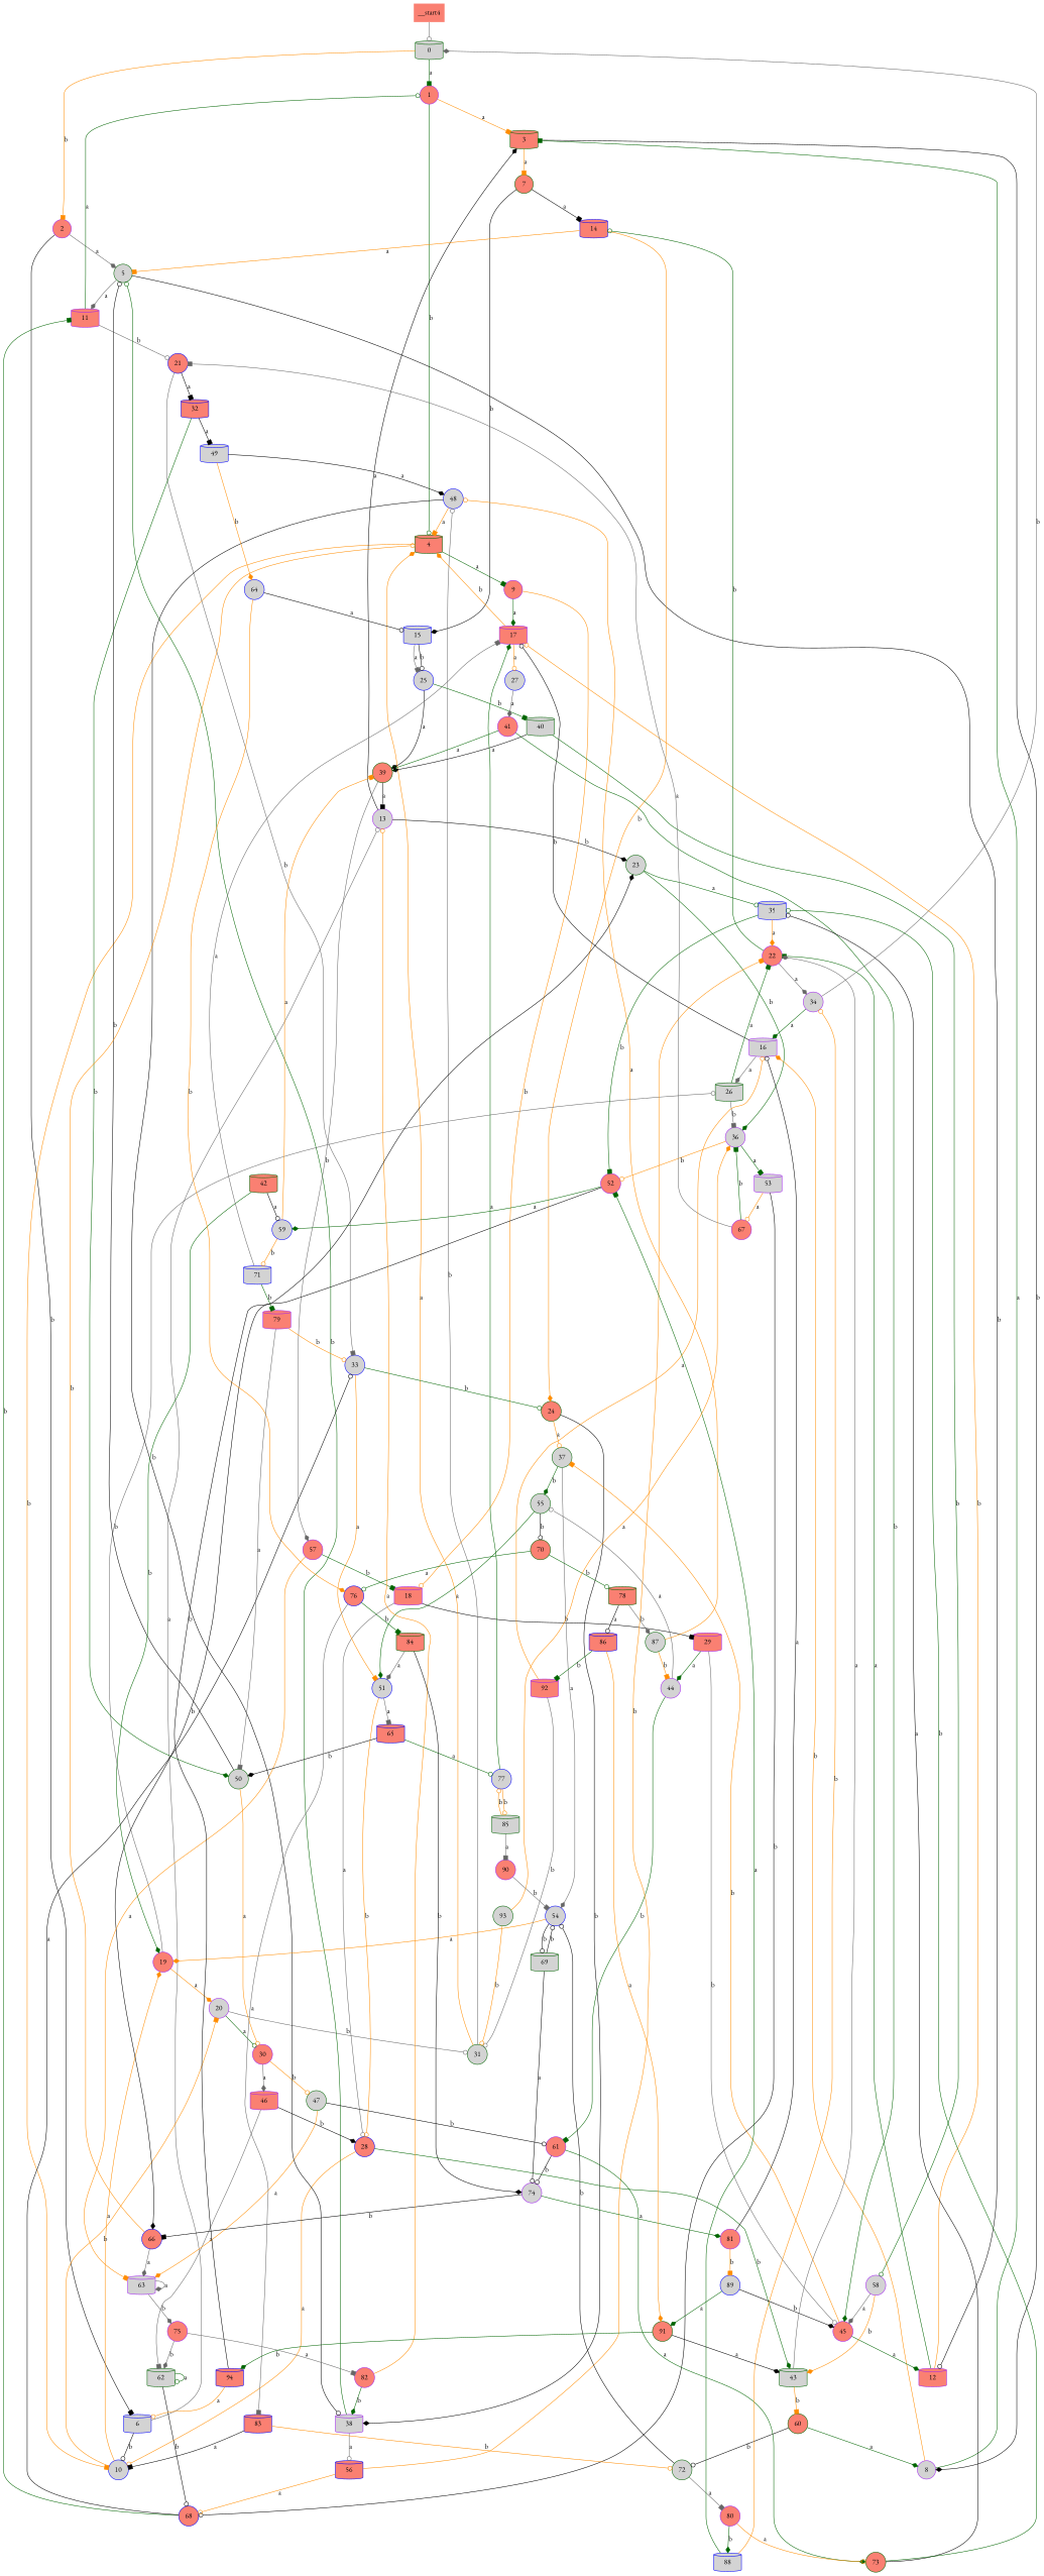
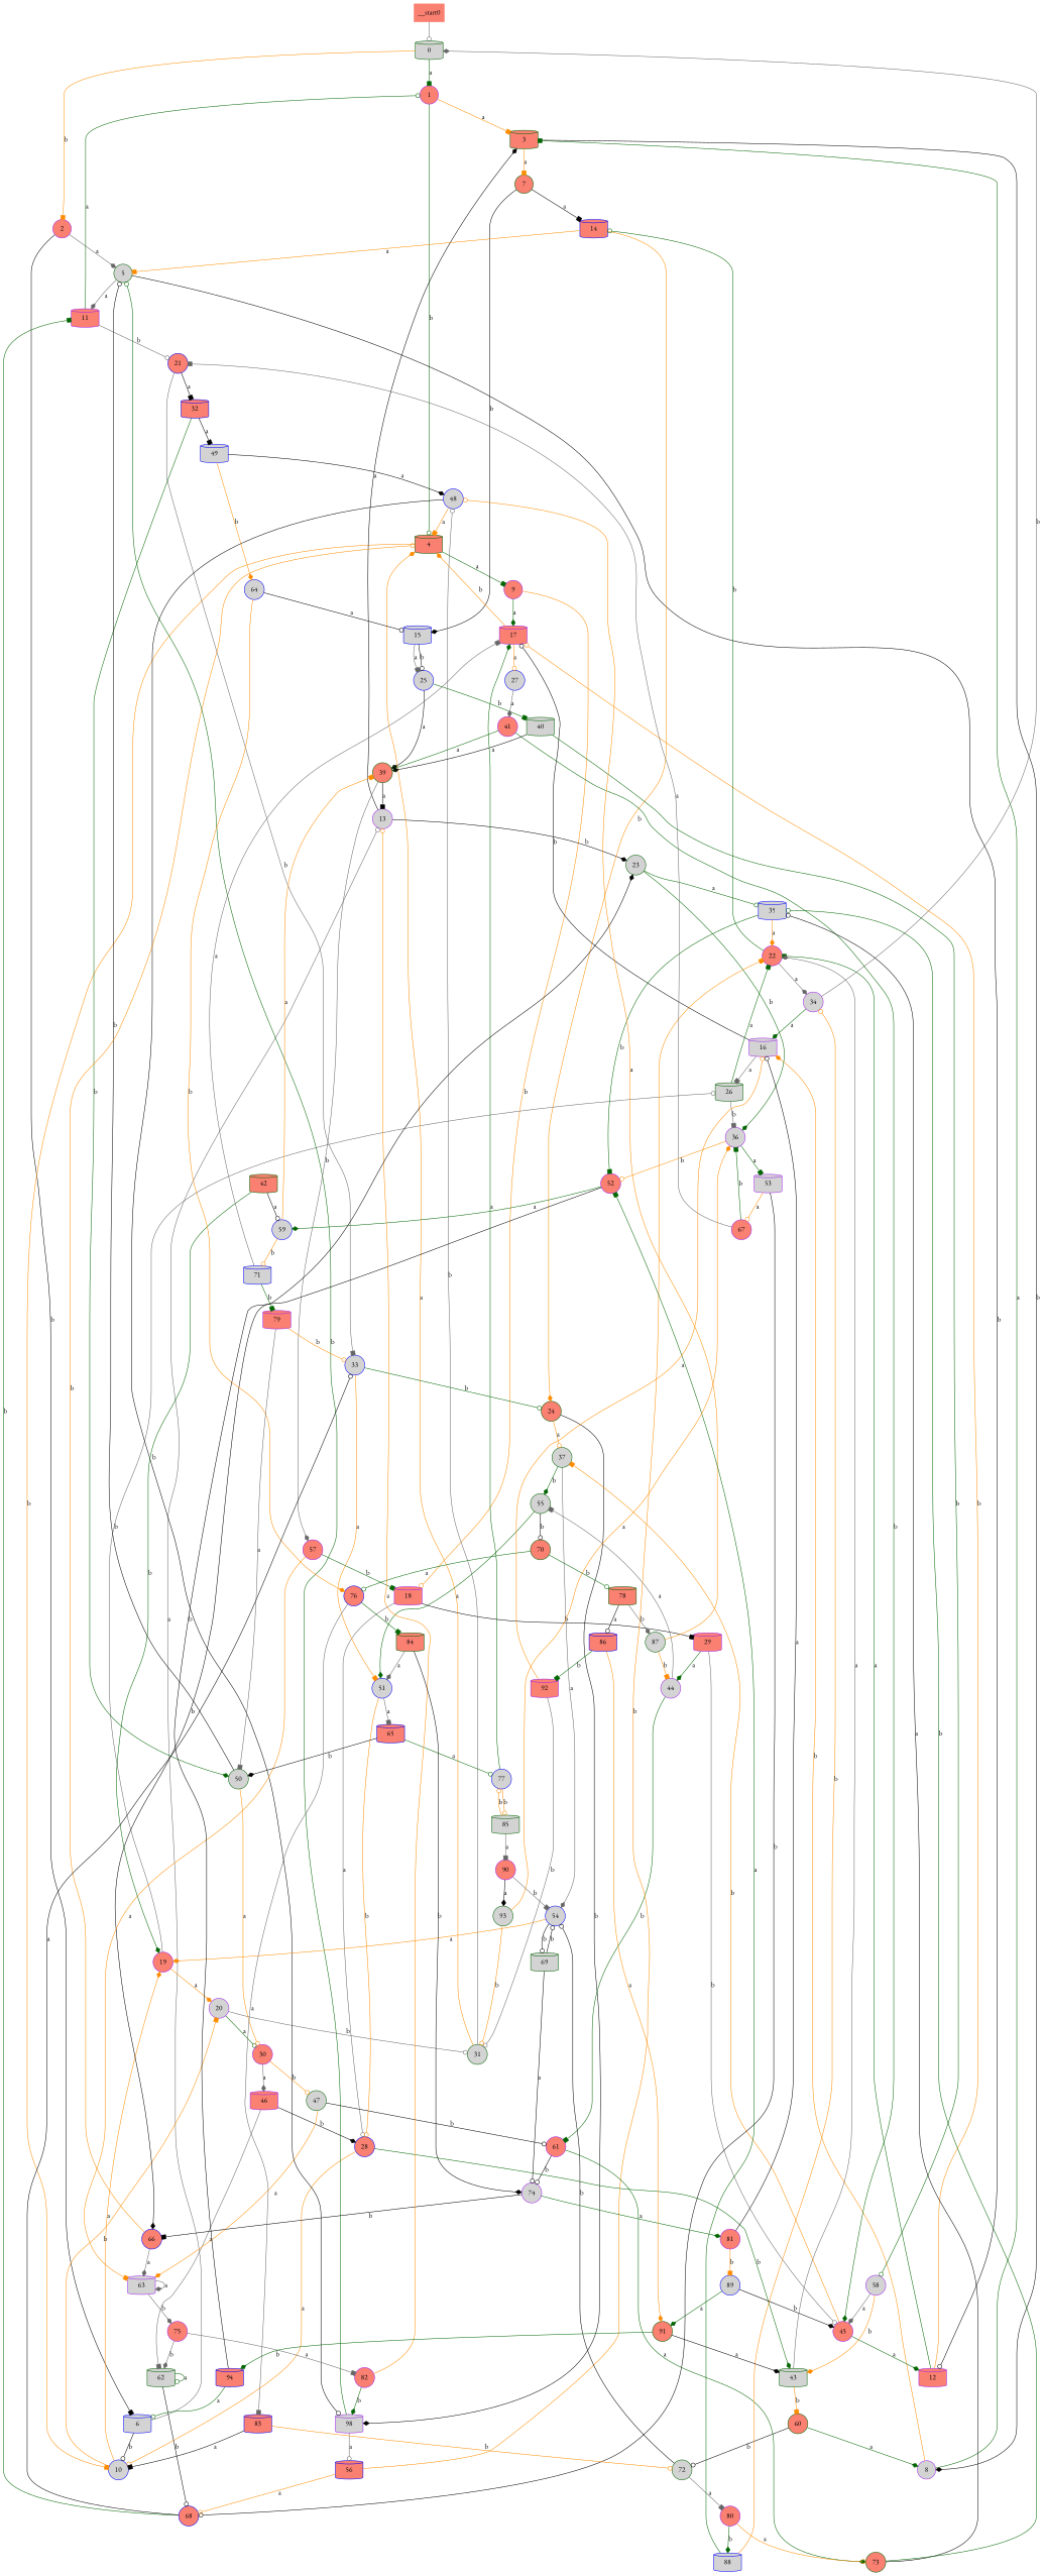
  digraph {
    fontname="EB Garamond"
    node [color=purple fillcolor=salmon fontname="EB Garamond" shape=circle style=filled]
    edge [arrowhead=odot color=darkorange fontname="EB Garamond"]
-   __start0 [color=blue shape=none label=__start4]
+   __start0 [color=blue shape=none]
    0 [color=darkgreen fillcolor=lightgrey shape=cylinder]
    1
    2
    3 [color=darkgreen shape=cylinder]
    4 [color=darkgreen shape=cylinder]
    5 [color=darkgreen fillcolor=lightgrey]
    6 [color=blue fillcolor=lightgrey shape=cylinder]
    7 [color=darkgreen]
    8 [fillcolor=lightgrey]
    9
    10 [color=blue fillcolor=lightgrey]
    11 [shape=cylinder]
    12 [shape=cylinder]
    13 [fillcolor=lightgrey]
    14 [color=blue shape=cylinder]
    15 [color=blue fillcolor=lightgrey shape=cylinder]
    16 [fillcolor=lightgrey shape=cylinder]
    17 [shape=cylinder]
    18 [shape=cylinder]
    19
    20 [fillcolor=lightgrey]
    21 [color=blue]
    22
    23 [color=darkgreen fillcolor=lightgrey]
    24 [color=darkgreen]
    25 [color=blue fillcolor=lightgrey]
    26 [color=darkgreen fillcolor=lightgrey shape=cylinder]
    27 [color=blue fillcolor=lightgrey]
    28 [color=blue]
    29 [shape=cylinder]
    30
    31 [color=darkgreen fillcolor=lightgrey]
    32 [color=blue shape=cylinder]
    33 [color=blue fillcolor=lightgrey]
    34 [fillcolor=lightgrey]
    35 [color=blue fillcolor=lightgrey shape=cylinder]
    36 [fillcolor=lightgrey]
    37 [color=darkgreen fillcolor=lightgrey]
-   38 [fillcolor=lightgrey shape=cylinder]
+   38 [fillcolor=lightgrey shape=cylinder label=98]
    39 [color=darkgreen]
    40 [color=darkgreen fillcolor=lightgrey shape=cylinder]
    41
    43 [color=darkgreen fillcolor=lightgrey shape=cylinder]
    44 [fillcolor=lightgrey]
    45
    46 [shape=cylinder]
    47 [color=darkgreen fillcolor=lightgrey]
    48 [color=blue fillcolor=lightgrey]
    49 [color=blue fillcolor=lightgrey shape=cylinder]
    50 [color=darkgreen fillcolor=lightgrey]
    51 [color=blue fillcolor=lightgrey]
    52
    53 [fillcolor=lightgrey shape=cylinder]
    54 [color=blue fillcolor=lightgrey]
    55 [color=darkgreen fillcolor=lightgrey]
    56 [color=blue shape=cylinder]
    57
    58 [fillcolor=lightgrey]
    42 [color=darkgreen shape=cylinder]
    59 [color=blue fillcolor=lightgrey]
    60 [color=darkgreen]
    61
    62 [color=darkgreen fillcolor=lightgrey shape=cylinder]
    63 [fillcolor=lightgrey shape=cylinder]
    64 [color=blue fillcolor=lightgrey]
    65 [color=blue shape=cylinder]
    66 [color=blue]
    67
    68 [color=blue]
    69 [color=darkgreen fillcolor=lightgrey shape=cylinder]
    70 [color=darkgreen]
    71 [color=blue fillcolor=lightgrey shape=cylinder]
    72 [color=darkgreen fillcolor=lightgrey]
    73 [color=darkgreen]
    74 [fillcolor=lightgrey]
    75
    76 [color=blue]
    77 [color=blue fillcolor=lightgrey]
    78 [color=darkgreen shape=cylinder]
    79 [shape=cylinder]
    80
    81
    82
    83 [color=blue shape=cylinder]
    84 [color=darkgreen shape=cylinder]
    85 [color=darkgreen fillcolor=lightgrey shape=cylinder]
    86 [color=blue shape=cylinder]
    87 [color=darkgreen fillcolor=lightgrey]
    88 [color=blue fillcolor=lightgrey shape=cylinder]
    89 [color=blue fillcolor=lightgrey]
    90
    91 [color=darkgreen]
    92 [shape=cylinder]
    93 [color=darkgreen fillcolor=lightgrey]
    94 [color=blue shape=cylinder]
    __start0 -> 0 [color=gray40]
    0 -> 1 [arrowhead=box color=darkgreen label=a]
    0 -> 2 [arrowhead=box label=b]
    1 -> 3 [arrowhead=box label=a]
    1 -> 4 [color=darkgreen label=b]
    2 -> 5 [arrowhead=diamond color=gray40 label=a]
    2 -> 6 [arrowhead=box color=black label=b]
    3 -> 7 [arrowhead=box label=a]
    3 -> 8 [arrowhead=diamond color=black label=b]
    4 -> 9 [arrowhead=box color=darkgreen label=a]
    4 -> 10 [arrowhead=box label=b]
    5 -> 11 [arrowhead=diamond color=gray40 label=a]
    5 -> 12 [color=black label=b]
    6 -> 10 [color=black label=b]
    6 -> 13 [color=gray40 label=a]
    7 -> 14 [arrowhead=box color=black label=a]
    7 -> 15 [arrowhead=diamond color=black label=b]
    8 -> 3 [arrowhead=box color=darkgreen label=a]
    8 -> 16 [arrowhead=diamond label=b]
    9 -> 17 [arrowhead=diamond color=darkgreen label=a]
    9 -> 18 [label=b]
    10 -> 19 [arrowhead=diamond label=a]
    10 -> 20 [arrowhead=box label=b]
    11 -> 1 [color=darkgreen label=a]
    11 -> 21 [color=gray40 label=b]
    12 -> 17 [label=b]
    12 -> 22 [arrowhead=box color=darkgreen label=a]
    13 -> 3 [arrowhead=diamond color=black label=a]
    13 -> 23 [arrowhead=diamond color=black label=b]
    14 -> 5 [arrowhead=box label=a]
    14 -> 24 [arrowhead=diamond label=b]
    15 -> 25 [arrowhead=box color=gray40 label=a]
    15 -> 25 [color=black label=b]
    16 -> 17 [color=black label=b]
-   16 -> 26 [arrowhead=diamond color=gray40 label=a]
+   16 -> 26 [arrowhead=box color=gray40 label=a]
    17 -> 4 [arrowhead=diamond label=b]
    17 -> 27 [label=a]
    18 -> 28 [color=gray40 label=a]
    18 -> 29 [arrowhead=box color=black label=b]
    19 -> 20 [arrowhead=diamond label=a]
    19 -> 26 [color=gray40 label=b]
    20 -> 30 [color=darkgreen label=a]
    20 -> 31 [color=gray40 label=b]
    21 -> 32 [arrowhead=box color=black label=a]
    21 -> 33 [arrowhead=box color=gray40 label=b]
    22 -> 14 [color=darkgreen label=b]
    22 -> 34 [arrowhead=diamond color=gray40 label=a]
    23 -> 35 [color=darkgreen label=a]
    23 -> 36 [arrowhead=diamond color=darkgreen label=b]
    24 -> 37 [label=a]
    24 -> 38 [arrowhead=diamond color=black label=b]
    25 -> 39 [arrowhead=diamond color=black label=a]
    25 -> 40 [arrowhead=box color=darkgreen label=b]
    26 -> 22 [arrowhead=box color=darkgreen label=a]
    26 -> 36 [arrowhead=box color=gray40 label=b]
    27 -> 41 [arrowhead=diamond color=gray40 label=a]
    28 -> 10 [label=a]
    28 -> 43 [arrowhead=diamond color=darkgreen label=b]
    29 -> 44 [arrowhead=diamond color=darkgreen label=a]
    29 -> 45 [color=gray40 label=b]
    30 -> 46 [arrowhead=diamond color=gray40 label=a]
    30 -> 47 [label=b]
    31 -> 4 [arrowhead=diamond label=a]
    31 -> 48 [color=gray40 label=b]
    32 -> 49 [arrowhead=box color=black label=a]
    32 -> 50 [arrowhead=diamond color=darkgreen label=b]
    33 -> 24 [color=darkgreen label=b]
    33 -> 51 [arrowhead=box label=a]
    34 -> 0 [arrowhead=diamond color=gray40 label=b]
    34 -> 16 [arrowhead=diamond color=darkgreen label=a]
    35 -> 22 [arrowhead=diamond label=a]
    35 -> 52 [arrowhead=box color=darkgreen label=b]
    36 -> 52 [label=b]
    36 -> 53 [arrowhead=box color=darkgreen label=a]
    37 -> 54 [arrowhead=diamond color=gray40 label=a]
    37 -> 55 [arrowhead=diamond color=darkgreen label=b]
    38 -> 5 [color=darkgreen label=b]
    38 -> 56 [color=gray40 label=a]
    39 -> 13 [arrowhead=box color=black label=a]
    39 -> 57 [arrowhead=diamond color=gray40 label=b]
    40 -> 39 [arrowhead=diamond color=black label=a]
    40 -> 58 [color=darkgreen label=b]
    41 -> 39 [color=darkgreen label=a]
    41 -> 45 [arrowhead=diamond color=darkgreen label=b]
    43 -> 22 [arrowhead=diamond color=gray40 label=a]
    43 -> 60 [arrowhead=box label=b]
-   44 -> 55 [color=gray40 label=a]
+   44 -> 55 [arrowhead=box color=gray40 label=a]
    44 -> 61 [arrowhead=box color=darkgreen label=b]
    45 -> 12 [arrowhead=diamond color=darkgreen label=a]
    45 -> 37 [arrowhead=box label=b]
    46 -> 28 [arrowhead=diamond color=black label=b]
    46 -> 62 [arrowhead=box color=gray40 label=a]
    47 -> 61 [color=black label=b]
    47 -> 63 [arrowhead=diamond label=a]
    48 -> 4 [arrowhead=box label=a]
    48 -> 38 [color=black label=b]
    49 -> 48 [arrowhead=diamond color=black label=a]
    49 -> 64 [arrowhead=diamond label=b]
    50 -> 5 [color=black label=b]
    50 -> 30 [label=a]
    51 -> 28 [label=b]
    51 -> 65 [arrowhead=box color=gray40 label=a]
    52 -> 59 [arrowhead=diamond color=darkgreen label=a]
    52 -> 66 [arrowhead=diamond color=black label=b]
    53 -> 67 [label=a]
    53 -> 68 [color=black label=b]
    54 -> 19 [arrowhead=diamond label=a]
    54 -> 69 [color=black label=b]
    55 -> 51 [arrowhead=diamond color=darkgreen label=a]
    55 -> 70 [color=black label=b]
    56 -> 22 [arrowhead=box label=b]
    56 -> 68 [label=a]
    57 -> 18 [arrowhead=box color=darkgreen label=b]
    57 -> 63 [arrowhead=box label=a]
    58 -> 43 [arrowhead=diamond label=b]
    58 -> 45 [arrowhead=diamond color=gray40 label=a]
    42 -> 19 [arrowhead=diamond color=darkgreen label=b]
    42 -> 59 [color=black label=a]
    59 -> 39 [arrowhead=box label=a]
    59 -> 71 [label=b]
    60 -> 8 [arrowhead=diamond color=darkgreen label=a]
    60 -> 72 [color=black label=b]
    61 -> 73 [arrowhead=diamond color=darkgreen label=a]
    61 -> 74 [color=black label=b]
    62 -> 62 [color=darkgreen label=a]
    62 -> 68 [color=black label=b]
    63 -> 63 [arrowhead=diamond color=gray40 label=a]
    63 -> 75 [arrowhead=diamond color=gray40 label=b]
    64 -> 15 [color=black label=a]
    64 -> 76 [arrowhead=diamond label=b]
    65 -> 50 [arrowhead=diamond color=black label=b]
    65 -> 77 [color=darkgreen label=a]
    66 -> 4 [label=b]
    66 -> 63 [arrowhead=diamond color=gray40 label=a]
    67 -> 21 [arrowhead=box color=gray40 label=a]
    67 -> 36 [arrowhead=box color=darkgreen label=b]
    68 -> 11 [arrowhead=box color=darkgreen label=b]
    68 -> 33 [color=black label=a]
    69 -> 54 [color=black label=b]
    69 -> 74 [color=black label=a]
    70 -> 76 [color=darkgreen label=a]
    70 -> 78 [color=darkgreen label=b]
    71 -> 17 [arrowhead=box color=gray40 label=a]
    71 -> 79 [arrowhead=box color=darkgreen label=b]
    72 -> 54 [color=black label=b]
    72 -> 80 [arrowhead=box color=gray40 label=a]
    73 -> 35 [color=black label=a]
    73 -> 35 [color=darkgreen label=b]
    74 -> 66 [arrowhead=box color=black label=b]
    74 -> 81 [arrowhead=diamond color=darkgreen label=a]
    75 -> 62 [arrowhead=diamond color=gray40 label=b]
    75 -> 82 [arrowhead=box color=gray40 label=a]
    76 -> 83 [arrowhead=box color=gray40 label=a]
    76 -> 84 [arrowhead=box color=darkgreen label=b]
    77 -> 17 [arrowhead=diamond color=darkgreen label=a]
    77 -> 85 [label=b]
    78 -> 86 [color=black label=a]
    78 -> 87 [arrowhead=diamond color=gray40 label=b]
    79 -> 33 [label=b]
    79 -> 50 [arrowhead=box color=gray40 label=a]
    80 -> 73 [label=a]
    80 -> 88 [arrowhead=diamond color=darkgreen label=b]
    81 -> 16 [color=black label=a]
    81 -> 89 [arrowhead=box label=b]
    82 -> 13 [label=a]
    82 -> 38 [arrowhead=diamond color=darkgreen label=b]
    83 -> 10 [arrowhead=box color=black label=a]
    83 -> 72 [label=b]
    84 -> 51 [arrowhead=diamond color=gray40 label=a]
    84 -> 74 [arrowhead=diamond color=black label=b]
    85 -> 77 [label=b]
    85 -> 90 [arrowhead=box color=gray40 label=a]
    86 -> 91 [arrowhead=diamond label=a]
    86 -> 92 [arrowhead=box color=darkgreen label=b]
    87 -> 44 [arrowhead=box label=b]
    87 -> 48 [label=a]
    88 -> 34 [label=b]
    88 -> 52 [arrowhead=box color=darkgreen label=a]
    89 -> 45 [arrowhead=diamond color=black label=b]
    89 -> 91 [arrowhead=diamond color=darkgreen label=a]
    90 -> 54 [arrowhead=box color=gray40 label=b]
+   90 -> 93 [arrowhead=diamond color=black label=a]
    91 -> 43 [arrowhead=diamond color=black label=a]
    91 -> 94 [arrowhead=diamond color=darkgreen label=b]
    92 -> 16 [label=a]
    92 -> 31 [color=gray40 label=b]
    93 -> 31 [label=b]
    93 -> 36 [arrowhead=diamond label=a]
-   94 -> 6 [label=a]
+   94 -> 6 [color=darkgreen label=a]
    94 -> 23 [arrowhead=diamond color=black label=b]
  }
